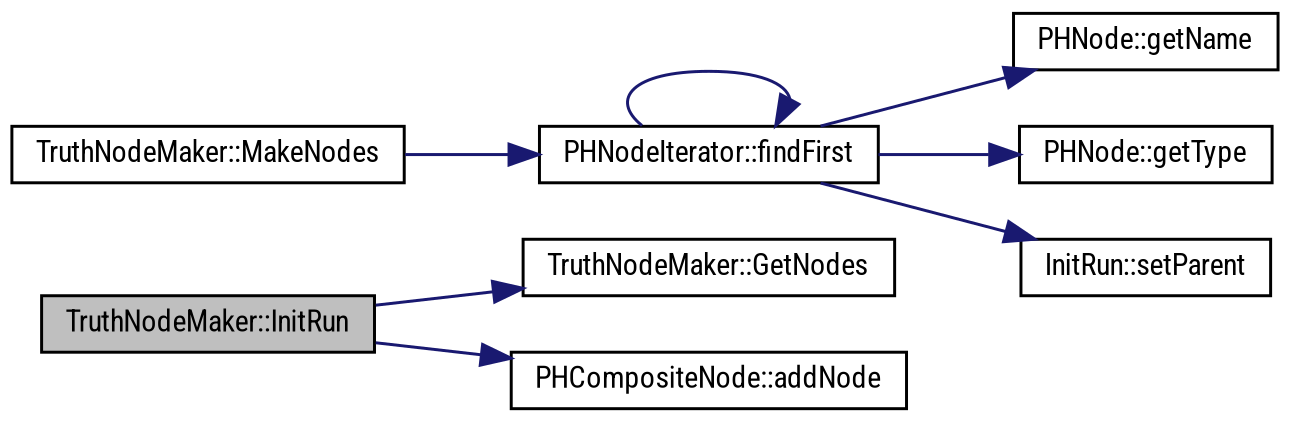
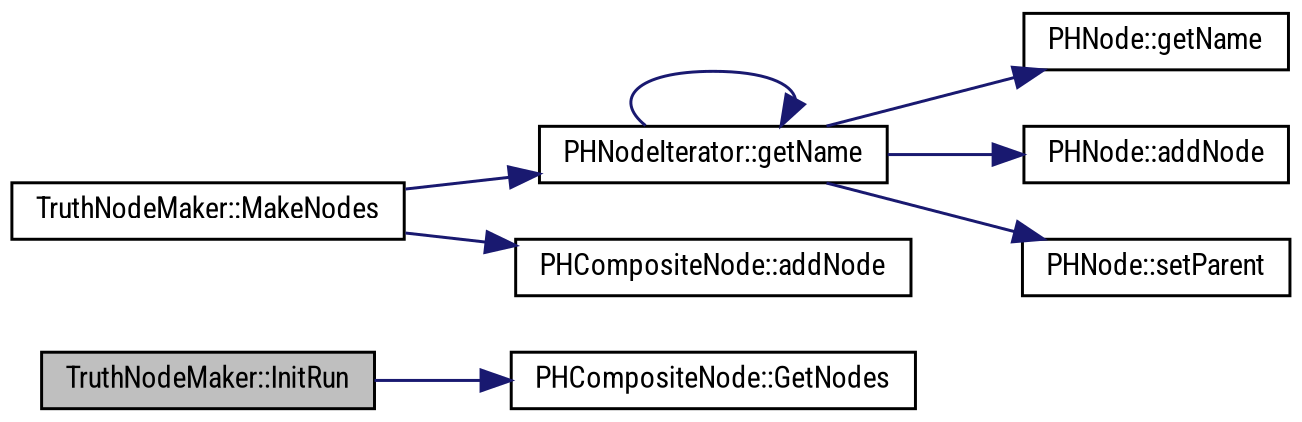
  digraph {
    fontname="Roboto Condensed"
    rankdir=LR
    node [color=black fontname="Roboto Condensed" fontsize=10 shape=record]
    edge [color=midnightblue fontname="Roboto Condensed" fontsize=10 labelfontname=FreeSans labelfontsize=10 style=solid]
    n1 [fillcolor=grey75 fontcolor=black height=0.2 label="TruthNodeMaker::InitRun" style=filled width=0.4]
-   n2 [height=0.2 label="TruthNodeMaker::GetNodes" width=0.4]
+   n2 [height=0.2 label="PHCompositeNode::GetNodes" width=0.4]
    n3 [height=0.2 label="TruthNodeMaker::MakeNodes" width=0.4]
-   n4 [height=0.2 label="PHNodeIterator::findFirst" width=0.4]
+   n4 [height=0.2 label="PHNodeIterator::getName" width=0.4]
    n5 [height=0.2 label="PHCompositeNode::addNode" width=0.4]
    n6 [height=0.2 label="PHNode::getName" width=0.4]
-   n7 [height=0.2 label="PHNode::getType" width=0.4]
-   n8 [height=0.2 label="InitRun::setParent" width=0.4]
+   n7 [height=0.2 label="PHNode::addNode" width=0.4]
+   n8 [height=0.2 label="PHNode::setParent" width=0.4]
    n1 -> n2
    n3 -> n4
-   n1 -> n5
+   n3 -> n5
    n4 -> n4
    n4 -> n6
    n4 -> n7
    n4 -> n8
  }
